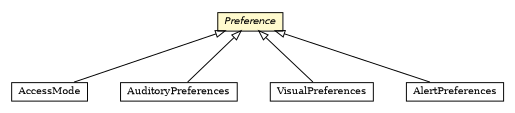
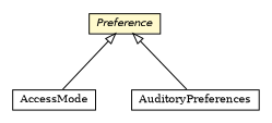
  digraph {
    fontname="DejaVu Serif"
    nodesep=0.25
    ranksep=0.5
    node [fontcolor=black fontname="DejaVu Serif" fontsize=10.0 shape=plaintext]
    edge [arrowtail=empty dir=back fontname="DejaVu Serif" fontsize=10 headport=p labelfontname=Helvetica labelfontsize=10 tailport=p]
    n1 [label=<<table title="org.universAAL.middleware.ui.owl.Preference" border="0" cellborder="1" cellspacing="0" cellpadding="2" port="p" bgcolor="lemonChiffon" href="./Preference.html"> 		<tr><td><table border="0" cellspacing="0" cellpadding="1"> <tr><td align="center" balign="center"><font face="Helvetica-Oblique"> Preference </font></td></tr> 		</table></td></tr> 		</table>>]
    n2 [label=<<table title="org.universAAL.ontology.ui.preferences.AccessMode" border="0" cellborder="1" cellspacing="0" cellpadding="2" port="p" href="../../../ontology/ui/preferences/AccessMode.html"> 		<tr><td><table border="0" cellspacing="0" cellpadding="1"> <tr><td align="center" balign="center"> AccessMode </td></tr> 		</table></td></tr> 		</table>>]
    n3 [label=<<table title="org.universAAL.ontology.ui.preferences.AuditoryPreferences" border="0" cellborder="1" cellspacing="0" cellpadding="2" port="p" href="../../../ontology/ui/preferences/AuditoryPreferences.html"> 		<tr><td><table border="0" cellspacing="0" cellpadding="1"> <tr><td align="center" balign="center"> AuditoryPreferences </td></tr> 		</table></td></tr> 		</table>>]
-   n4 [label=<<table title="org.universAAL.ontology.ui.preferences.VisualPreferences" border="0" cellborder="1" cellspacing="0" cellpadding="2" port="p" href="../../../ontology/ui/preferences/VisualPreferences.html"> 		<tr><td><table border="0" cellspacing="0" cellpadding="1"> <tr><td align="center" balign="center"> VisualPreferences </td></tr> 		</table></td></tr> 		</table>>]
-   n5 [label=<<table title="org.universAAL.ontology.ui.preferences.AlertPreferences" border="0" cellborder="1" cellspacing="0" cellpadding="2" port="p" href="../../../ontology/ui/preferences/AlertPreferences.html"> 		<tr><td><table border="0" cellspacing="0" cellpadding="1"> <tr><td align="center" balign="center"> AlertPreferences </td></tr> 		</table></td></tr> 		</table>>]
    n1 -> n2
    n1 -> n3
-   n1 -> n4
-   n1 -> n5
  }
